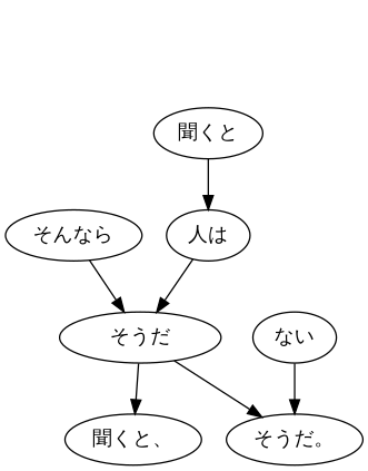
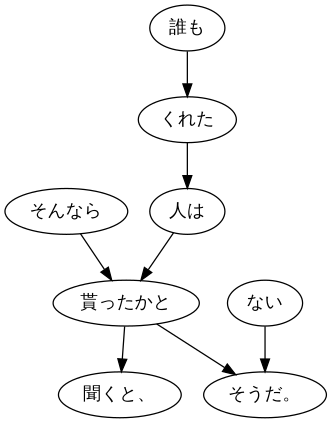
  digraph {
    n1 [label="そんなら"]
-   n2 [label="そうだ"]
+   n2 [label="貰ったかと"]
    n3 [label="聞くと、"]
    n4 [label="そうだ。"]
-   n6 [label="聞くと"]
+   n5 [label="誰も"]
+   n6 [label="くれた"]
    n7 [label="人は"]
    n8 [label="ない"]
    n1 -> n2
    n2 -> n3
    n2 -> n4
+   n5 -> n6
    n6 -> n7
    n7 -> n2
    n8 -> n4
  }
